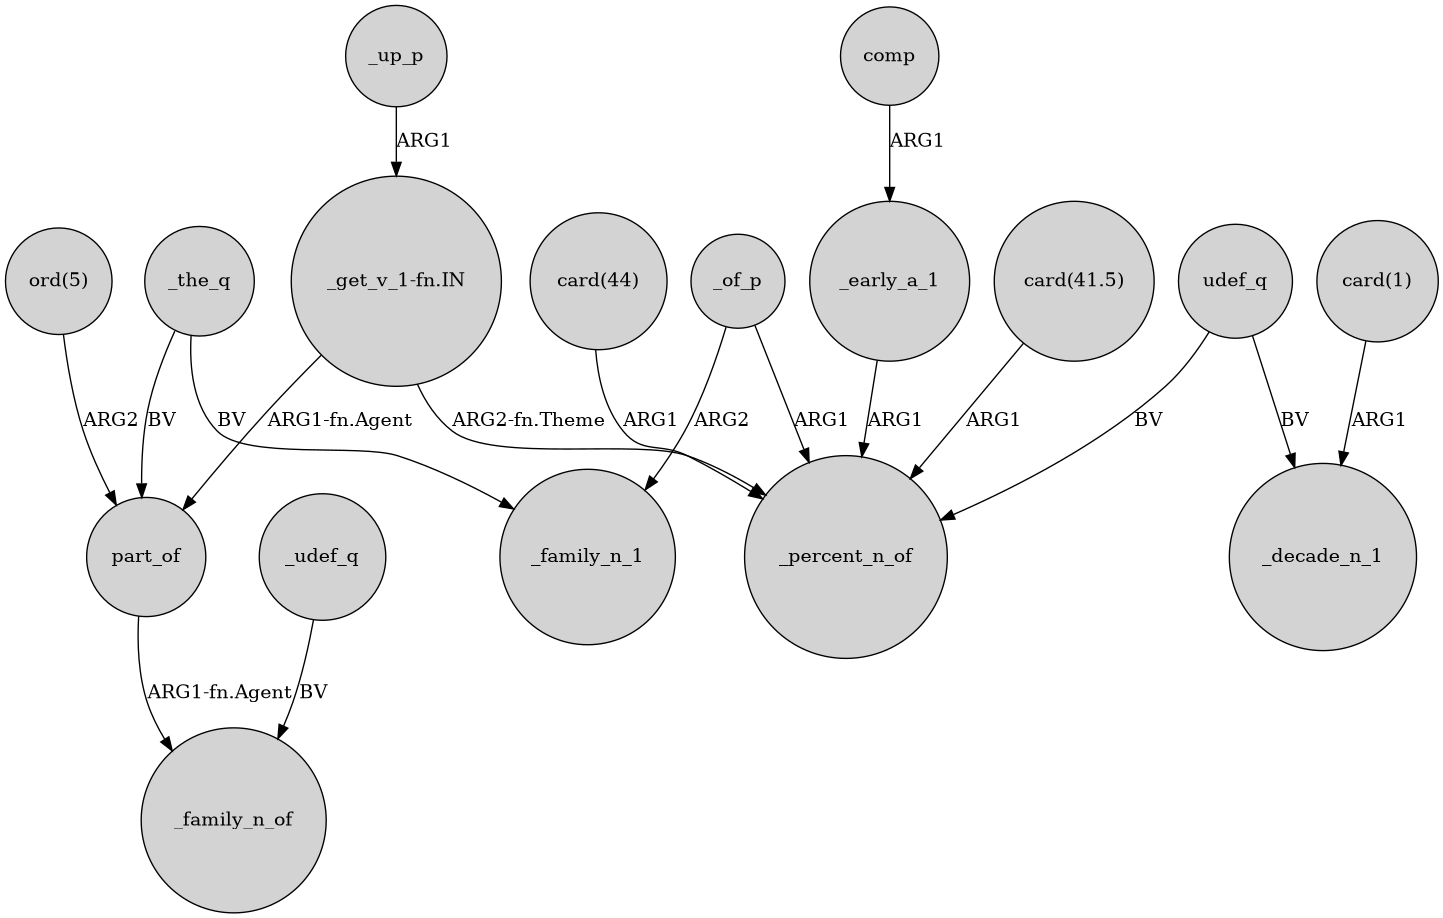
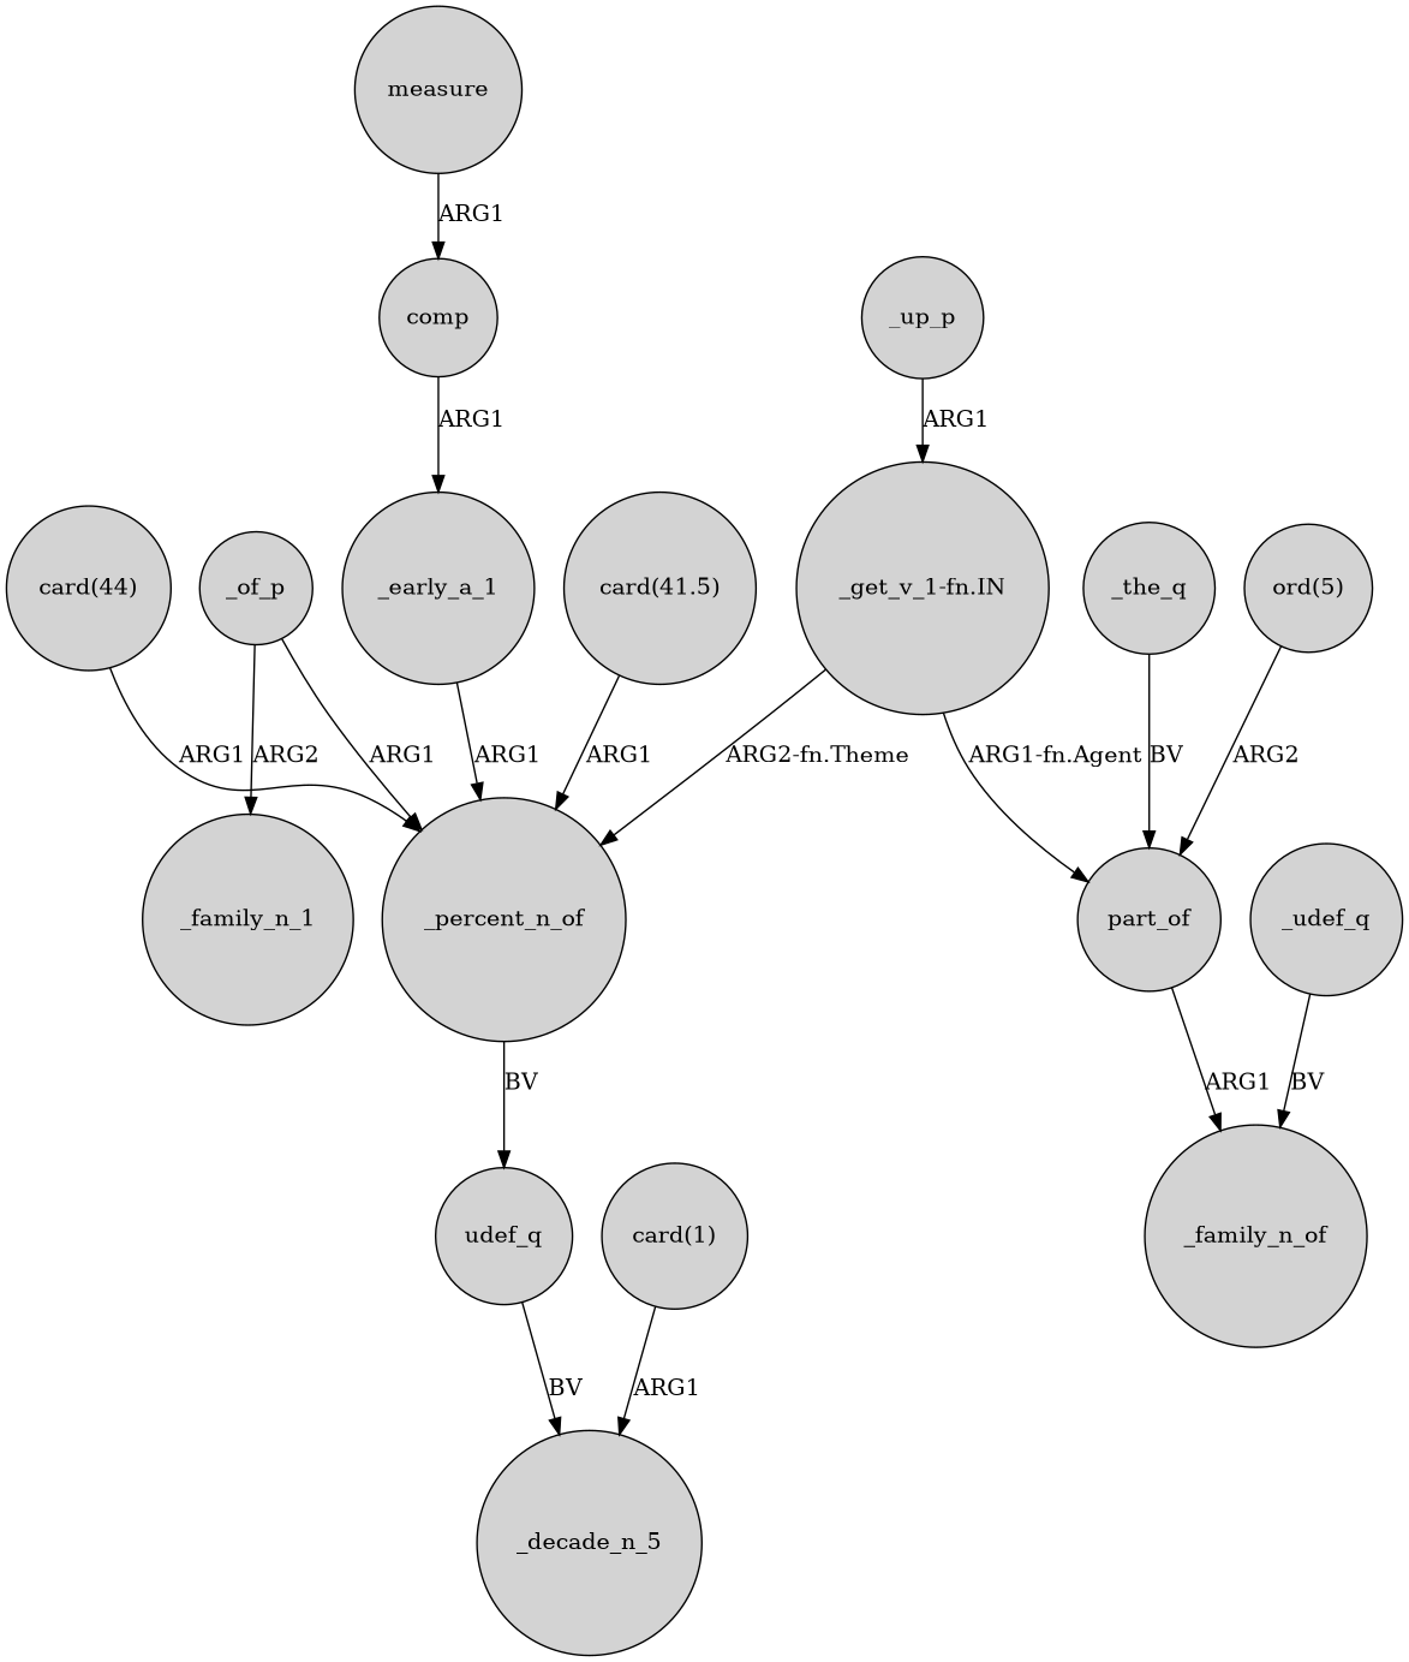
  digraph {
    fontname="DejaVu Serif"
    node [fontname="DejaVu Serif" shape=circle style=filled]
    edge [fontname="DejaVu Serif"]
+   measure
    comp
    _early_a_1
    part_of
    _family_n_of
    "_get_v_1-fn.IN"
    _percent_n_of
    _up_p
    udef_q
-   _decade_n_1
+   _decade_n_1 [label=_decade_n_5]
    _of_p
    n12 [label=_family_n_1]
    "card(41.5)"
    _the_q
    "ord(5)"
    n16 [label=_udef_q]
    "card(44)"
    "card(1)"
+   measure -> comp [label=ARG1]
    comp -> _early_a_1 [label=ARG1]
    _early_a_1 -> _percent_n_of [label=ARG1]
-   part_of -> _family_n_of [label="ARG1-fn.Agent"]
+   part_of -> _family_n_of [label=ARG1]
    "_get_v_1-fn.IN" -> part_of [label="ARG1-fn.Agent"]
    "_get_v_1-fn.IN" -> _percent_n_of [label="ARG2-fn.Theme"]
    _up_p -> "_get_v_1-fn.IN" [label=ARG1]
-   udef_q -> _percent_n_of [label=BV]
+   _percent_n_of -> udef_q [label=BV]
    udef_q -> _decade_n_1 [label=BV]
    _of_p -> _percent_n_of [label=ARG1]
    _of_p -> n12 [label=ARG2]
    "card(41.5)" -> _percent_n_of [label=ARG1]
    _the_q -> part_of [label=BV]
-   _the_q -> n12 [label=BV]
    "ord(5)" -> part_of [label=ARG2]
    n16 -> _family_n_of [label=BV]
    "card(44)" -> _percent_n_of [label=ARG1]
    "card(1)" -> _decade_n_1 [label=ARG1]
  }
